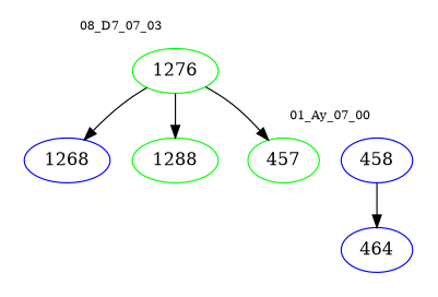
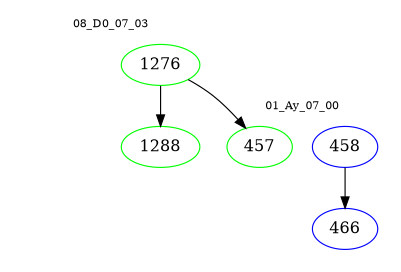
  digraph {
    fontname="DejaVu Serif"
    node [color=blue fontname="DejaVu Serif"]
    edge [color=black fontname="DejaVu Serif"]
    n1 [label=458]
    n2 [color=green label=457]
-   n3 [label=464]
+   n3 [label=466]
    n4 [color=green label=1276]
-   n5 [label=1268]
    n6 [color=green label=1288]
    subgraph cluster_1 {
      color=white
      fontsize=10
      label="01_Ay_07_00"
      n1
      n2
      n3
    }
    subgraph cluster_2 {
      color=white
      fontsize=10
-     label="08_D7_07_03"
+     label="08_D0_07_03"
      n4
-     n5
      n6
    }
    n1 -> n3
    n4 -> n2
-   n4 -> n5
    n4 -> n6
  }
